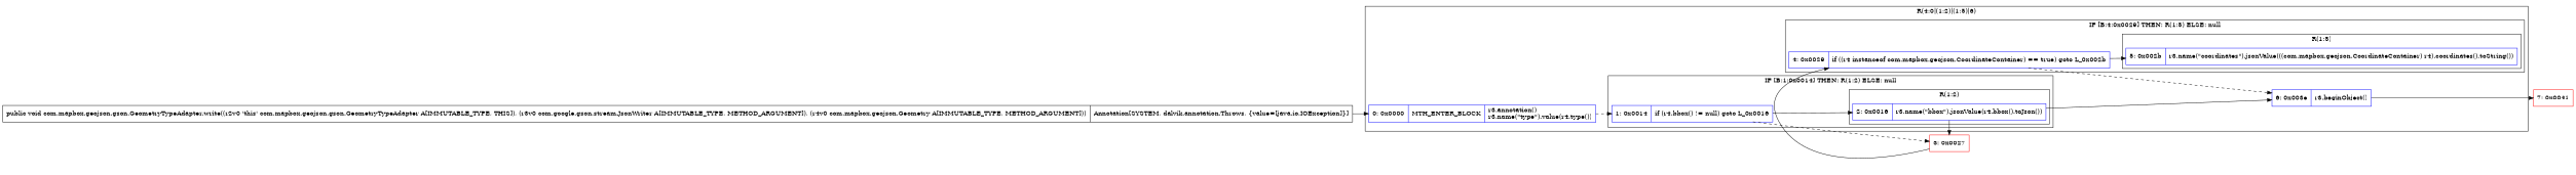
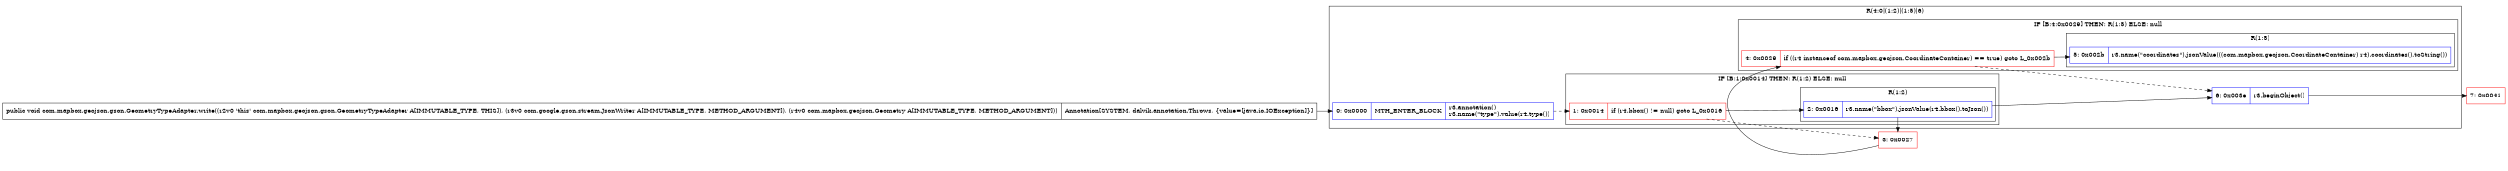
  digraph {
    fontname="DejaVu Serif"
    rankdir=LR
    node [color=blue fontname="DejaVu Serif" shape=record]
    edge [fontname="DejaVu Serif"]
    n1 [label="{2\:\ 0x0016|r3.name(\"bbox\").jsonValue(r4.bbox().toJson())\l}"]
-   n2 [label="{1\:\ 0x0014|if (r4.bbox() != null) goto L_0x0016\l}"]
+   n2 [color=red label="{1\:\ 0x0014|if (r4.bbox() != null) goto L_0x0016\l}"]
    n3 [label="{5\:\ 0x002b|r3.name(\"coordinates\").jsonValue(((com.mapbox.geojson.CoordinateContainer) r4).coordinates().toString())\l}"]
-   n4 [label="{4\:\ 0x0029|if ((r4 instanceof com.mapbox.geojson.CoordinateContainer) == true) goto L_0x002b\l}"]
+   n4 [color=red label="{4\:\ 0x0029|if ((r4 instanceof com.mapbox.geojson.CoordinateContainer) == true) goto L_0x002b\l}"]
    n5 [label="{0\:\ 0x0000|MTH_ENTER_BLOCK\l|r3.annotation()\lr3.name(\"type\").value(r4.type())\l}"]
    n6 [label="{6\:\ 0x003e|r3.beginObject()\l}"]
    n7 [color=red label="{3\:\ 0x0027}"]
    n8 [color=red label="{7\:\ 0x0041}"]
    n9 [label="{public void com.mapbox.geojson.gson.GeometryTypeAdapter.write((r2v0 'this' com.mapbox.geojson.gson.GeometryTypeAdapter A[IMMUTABLE_TYPE, THIS]), (r3v0 com.google.gson.stream.JsonWriter A[IMMUTABLE_TYPE, METHOD_ARGUMENT]), (r4v0 com.mapbox.geojson.Geometry A[IMMUTABLE_TYPE, METHOD_ARGUMENT]))  | Annotation[SYSTEM, dalvik.annotation.Throws, \{value=[java.io.IOException]\}]\l}" color=""]
    subgraph cluster_1 {
      label="R(4:0|(1:2)|(1:5)|6)"
      n5
      n6
      subgraph cluster_2 {
        label="IF [B:1:0x0014] THEN: R(1:2) ELSE: null"
        n2
        subgraph cluster_3 {
          label="R(1:2)"
          n1
        }
      }
      subgraph cluster_4 {
        label="IF [B:4:0x0029] THEN: R(1:5) ELSE: null"
        n4
        subgraph cluster_5 {
          label="R(1:5)"
          n3
        }
      }
    }
    n1 -> n6
    n1 -> n7
    n2 -> n1
    n2 -> n7 [style=dashed]
    n4 -> n3
    n4 -> n6 [style=dashed]
    n5 -> n2 [style=dashed]
    n6 -> n8
    n7 -> n4
    n9 -> n5
  }
